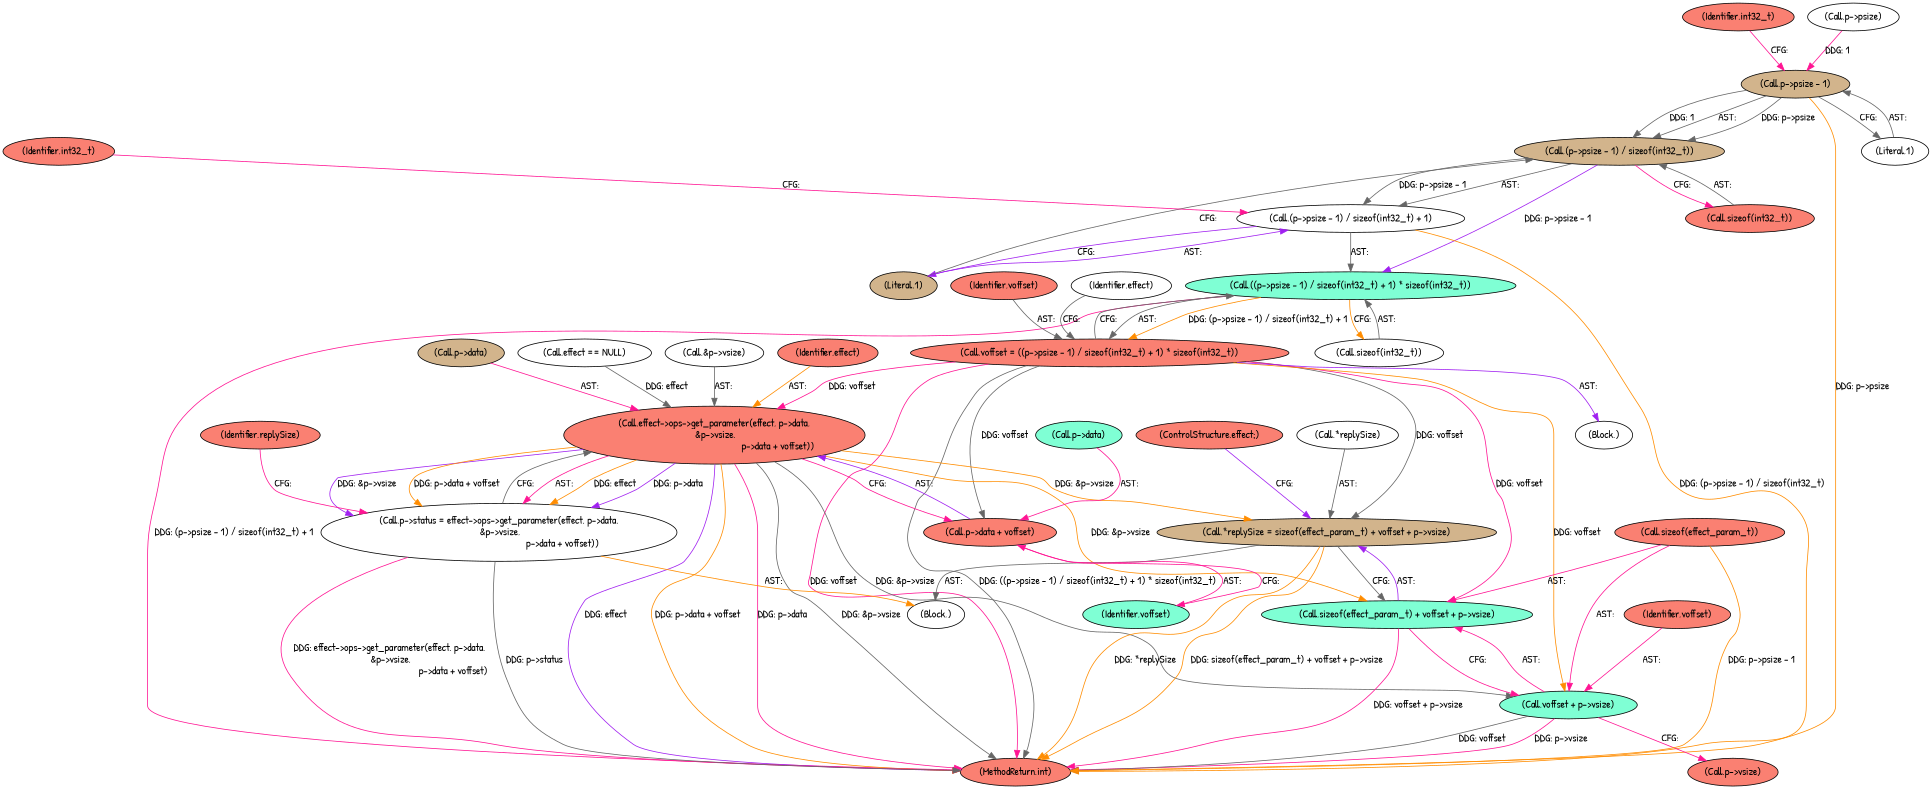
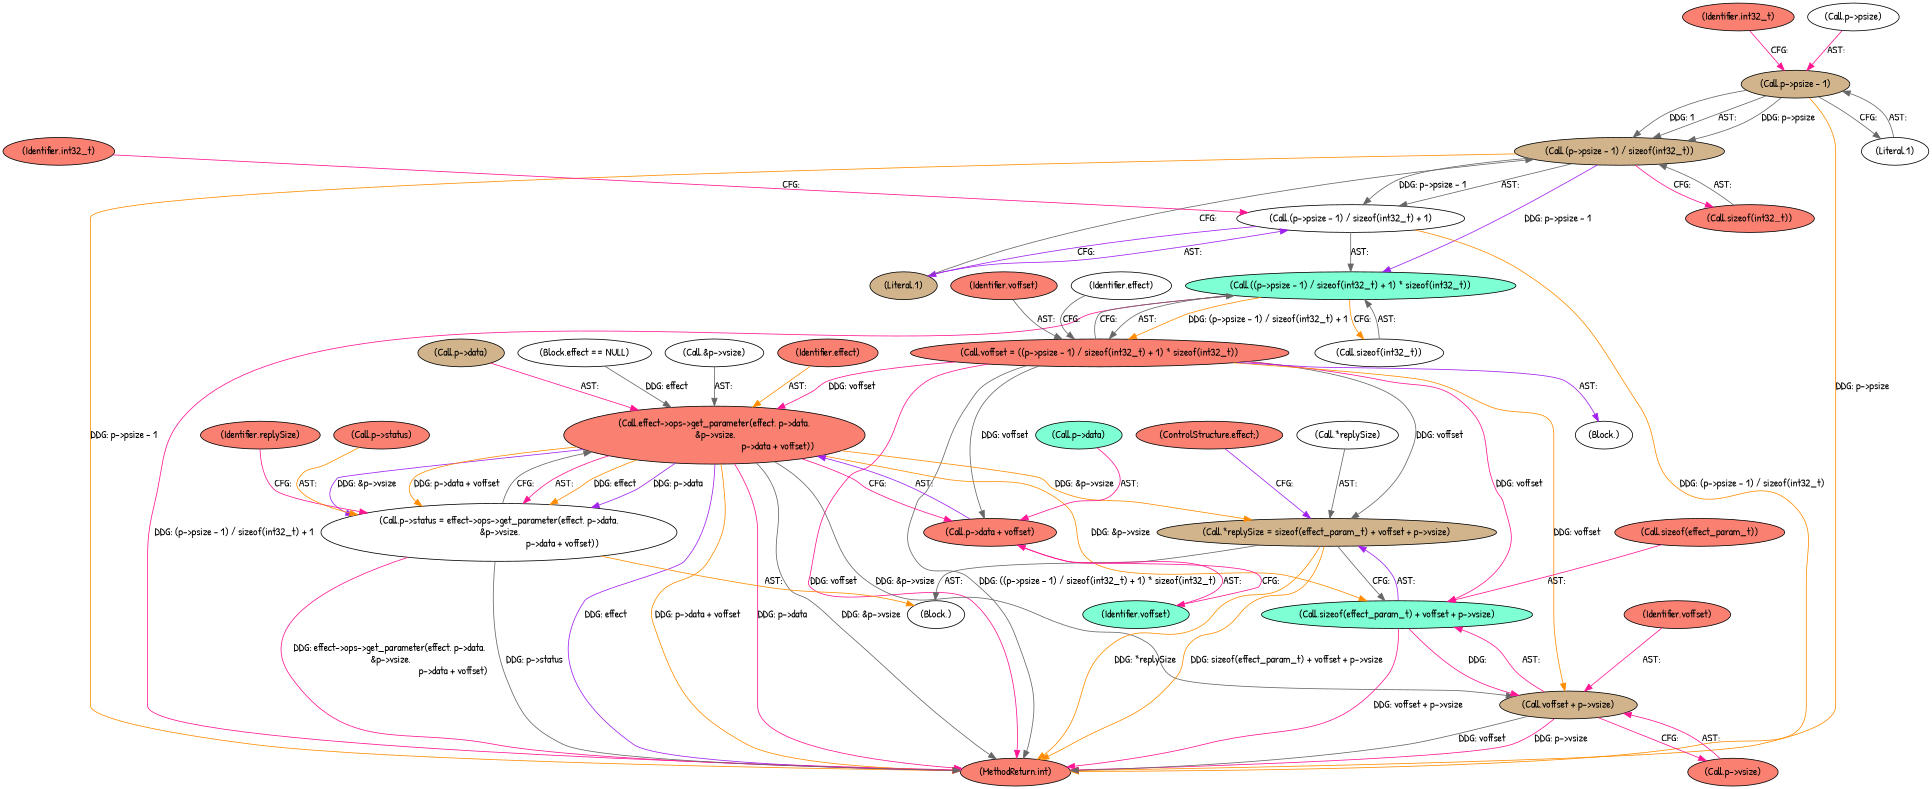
  digraph {
    fontname="Patrick Hand"
    node [fillcolor=salmon fontname="Patrick Hand" style=filled]
    edge [color=gray40 fontname="Patrick Hand"]
    n1 [fillcolor=tan label="(Call,p->psize - 1)"]
    n2 [fillcolor=tan label="(Call,(p->psize - 1) / sizeof(int32_t))"]
    n3 [label="(MethodReturn,int)"]
    n4 [fillcolor=white label="(Literal,1)"]
    n5 [fillcolor=aquamarine label="(Call,((p->psize - 1) / sizeof(int32_t) + 1) * sizeof(int32_t))"]
    n6 [fillcolor=white label="(Call,(p->psize - 1) / sizeof(int32_t) + 1)"]
    n7 [label="(Call,sizeof(int32_t))"]
    n8 [label="(Call,voffset = ((p->psize - 1) / sizeof(int32_t) + 1) * sizeof(int32_t))"]
    n9 [fillcolor=white label="(Call,sizeof(int32_t))"]
    n10 [fillcolor=tan label="(Literal,1)"]
    n11 [label="(Call,effect->ops->get_parameter(effect, p->data,\n &p->vsize,\n                                                       p->data + voffset))"]
    n12 [fillcolor=tan label="(Call,*replySize = sizeof(effect_param_t) + voffset + p->vsize)"]
    n13 [fillcolor=aquamarine label="(Call,sizeof(effect_param_t) + voffset + p->vsize)"]
-   n14 [fillcolor=aquamarine label="(Call,voffset + p->vsize)"]
+   n14 [fillcolor=tan label="(Call,voffset + p->vsize)"]
    n15 [label="(Call,p->data + voffset)"]
    n16 [fillcolor=white label="(Block,)"]
    n17 [fillcolor=white label="(Call,p->status = effect->ops->get_parameter(effect, p->data,\n &p->vsize,\n                                                       p->data + voffset))"]
    n18 [fillcolor=white label="(Block,)"]
    n19 [label="(Call,p->vsize)"]
    n20 [fillcolor=aquamarine label="(Identifier,voffset)"]
    n21 [label="(Identifier,int32_t)"]
    n22 [label="(Identifier,int32_t)"]
    n23 [fillcolor=aquamarine label="(Call,p->data)"]
    n24 [label="(Identifier,voffset)"]
    n25 [fillcolor=tan label="(Call,p->data)"]
    n26 [label="(Identifier,voffset)"]
    n27 [fillcolor=white label="(Call,p->psize)"]
-   n28 [fillcolor=white label="(Call,effect == NULL)"]
+   n28 [fillcolor=white label="(Block,effect == NULL)"]
    n29 [fillcolor=white label="(Identifier,effect)"]
    n30 [label="(ControlStructure,effect;)"]
    n31 [fillcolor=white label="(Call,&p->vsize)"]
    n32 [label="(Call,sizeof(effect_param_t))"]
    n33 [label="(Identifier,replySize)"]
    n34 [fillcolor=white label="(Call,*replySize)"]
    n35 [label="(Identifier,effect)"]
+   n36 [label="(Call,p->status)"]
    n1 -> n2 [label="AST: "]
    n1 -> n2 [label="DDG: p->psize"]
    n1 -> n2 [label="DDG: 1"]
    n1 -> n3 [color=darkorange label="DDG: p->psize"]
    n1 -> n4 [label="CFG: "]
-   n32 -> n3 [color=darkorange label="DDG: p->psize - 1"]
+   n2 -> n3 [color=darkorange label="DDG: p->psize - 1"]
    n2 -> n5 [color=purple label="DDG: p->psize - 1"]
    n2 -> n6 [label="AST: "]
    n2 -> n6 [label="DDG: p->psize - 1"]
    n2 -> n7 [color=deeppink label="CFG: "]
    n4 -> n1 [label="AST: "]
    n5 -> n3 [color=deeppink label="DDG: (p->psize - 1) / sizeof(int32_t) + 1"]
    n5 -> n8 [label="AST: "]
    n5 -> n8 [color=darkorange label="DDG: (p->psize - 1) / sizeof(int32_t) + 1"]
    n5 -> n9 [color=darkorange label="CFG: "]
    n6 -> n3 [color=darkorange label="DDG: (p->psize - 1) / sizeof(int32_t)"]
    n6 -> n5 [label="AST: "]
    n6 -> n10 [color=purple label="CFG: "]
    n7 -> n2 [label="AST: "]
    n8 -> n3 [color=deeppink label="DDG: voffset"]
    n8 -> n3 [label="DDG: ((p->psize - 1) / sizeof(int32_t) + 1) * sizeof(int32_t)"]
    n8 -> n5 [label="CFG: "]
    n8 -> n11 [color=deeppink label="DDG: voffset"]
    n8 -> n12 [label="DDG: voffset"]
    n8 -> n13 [color=deeppink label="DDG: voffset"]
    n8 -> n14 [color=darkorange label="DDG: voffset"]
    n8 -> n15 [label="DDG: voffset"]
    n8 -> n16 [color=purple label="AST: "]
    n9 -> n5 [label="AST: "]
    n10 -> n2 [label="CFG: "]
    n10 -> n6 [color=purple label="AST: "]
    n11 -> n3 [label="DDG: &p->vsize"]
    n11 -> n3 [color=purple label="DDG: effect"]
    n11 -> n3 [color=darkorange label="DDG: p->data + voffset"]
    n11 -> n3 [color=deeppink label="DDG: p->data"]
    n11 -> n12 [color=darkorange label="DDG: &p->vsize"]
    n11 -> n13 [color=darkorange label="DDG: &p->vsize"]
    n11 -> n14 [label="DDG: &p->vsize"]
    n11 -> n15 [color=deeppink label="CFG: "]
    n11 -> n17 [color=deeppink label="AST: "]
    n11 -> n17 [color=darkorange label="DDG: effect"]
    n11 -> n17 [color=purple label="DDG: p->data"]
    n11 -> n17 [color=purple label="DDG: &p->vsize"]
    n11 -> n17 [color=darkorange label="DDG: p->data + voffset"]
    n12 -> n3 [color=darkorange label="DDG: *replySize"]
    n12 -> n3 [color=darkorange label="DDG: sizeof(effect_param_t) + voffset + p->vsize"]
    n12 -> n13 [label="CFG: "]
    n12 -> n18 [label="AST: "]
    n13 -> n3 [color=deeppink label="DDG: voffset + p->vsize"]
    n13 -> n12 [color=purple label="AST: "]
-   n13 -> n14 [color=deeppink label="CFG: "]
+   n13 -> n14 [color=deeppink label="DDG: "]
    n14 -> n3 [color=deeppink label="DDG: p->vsize"]
    n14 -> n3 [label="DDG: voffset"]
    n14 -> n13 [color=deeppink label="AST: "]
    n14 -> n19 [color=deeppink label="CFG: "]
    n15 -> n11 [color=purple label="AST: "]
    n15 -> n20 [color=deeppink label="CFG: "]
    n17 -> n3 [color=deeppink label="DDG: effect->ops->get_parameter(effect, p->data,\n &p->vsize,\n                                                       p->data + voffset)"]
    n17 -> n3 [label="DDG: p->status"]
    n17 -> n11 [label="CFG: "]
    n17 -> n18 [color=darkorange label="AST: "]
-   n32 -> n14 [color=deeppink label="AST: "]
+   n19 -> n14 [color=deeppink label="AST: "]
    n20 -> n15 [color=deeppink label="AST: "]
    n21 -> n1 [color=deeppink label="CFG: "]
    n22 -> n6 [color=deeppink label="CFG: "]
    n23 -> n15 [color=deeppink label="AST: "]
    n24 -> n14 [color=deeppink label="AST: "]
    n25 -> n11 [color=deeppink label="AST: "]
    n26 -> n8 [label="AST: "]
-   n27 -> n1 [color=deeppink label="DDG: 1"]
+   n27 -> n1 [color=deeppink label="AST: "]
    n28 -> n11 [label="DDG: effect"]
    n29 -> n8 [label="CFG: "]
    n30 -> n12 [color=purple label="CFG: "]
    n31 -> n11 [label="AST: "]
    n32 -> n13 [color=deeppink label="AST: "]
    n33 -> n17 [color=deeppink label="CFG: "]
    n34 -> n12 [label="AST: "]
    n35 -> n11 [color=darkorange label="AST: "]
+   n36 -> n17 [color=darkorange label="AST: "]
  }
